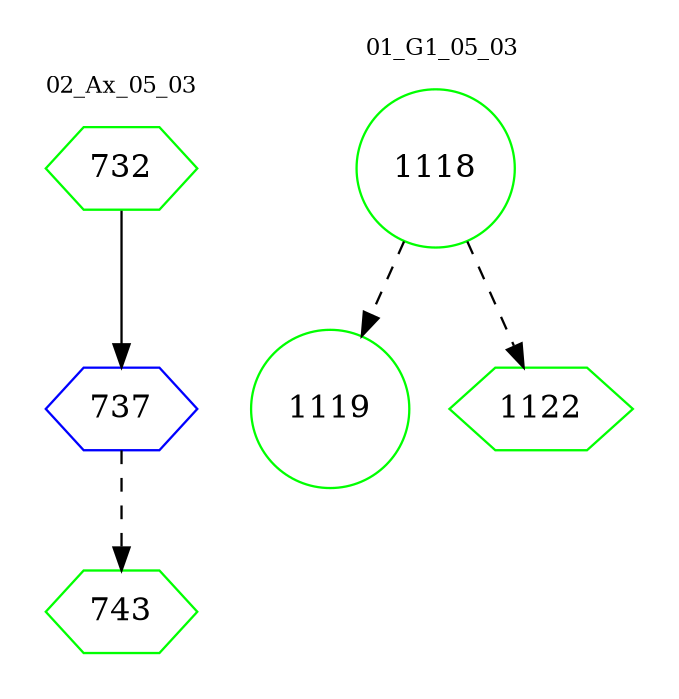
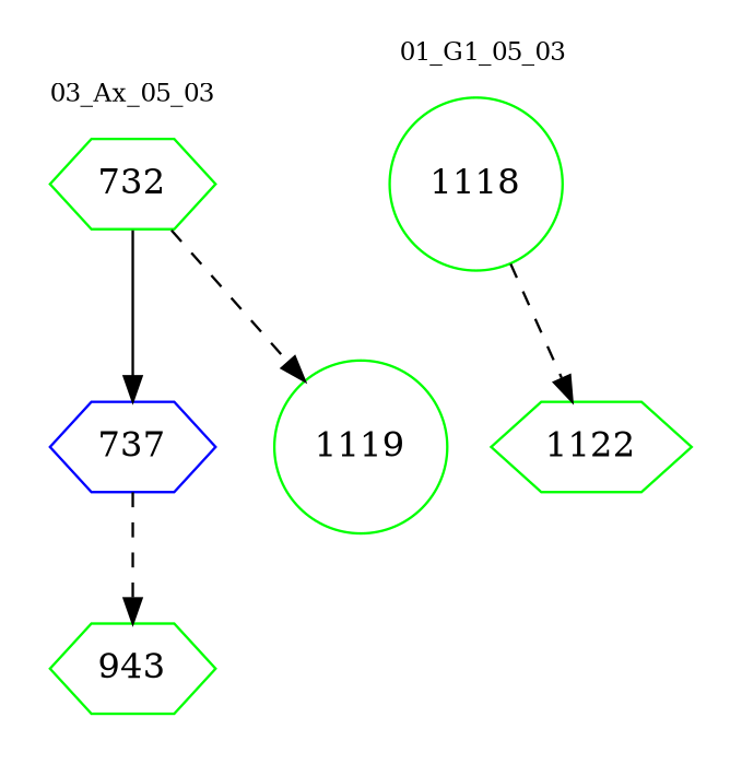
  digraph {
    node [color=green shape=hexagon]
    edge [color=black style=dashed]
    n1 [label=732]
    n2 [color=blue label=737]
-   n3 [label=743]
+   n3 [label=943]
    n4 [label=1118 shape=circle]
    n5 [label=1122]
    n6 [label=1119 shape=circle]
    subgraph cluster_1 {
      color=white
      fontsize=10
-     label="02_Ax_05_03"
+     label="03_Ax_05_03"
      n1
      n2
      n3
    }
    subgraph cluster_2 {
      color=white
      fontsize=10
      label="01_G1_05_03"
      n4
      n5
      n6
    }
    n1 -> n2 [style=solid]
    n2 -> n3
    n4 -> n5
-   n4 -> n6
+   n1 -> n6
  }
